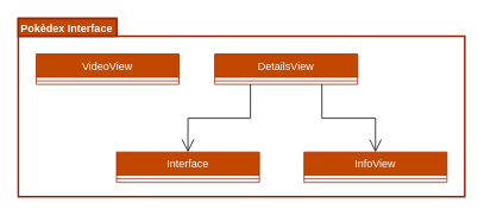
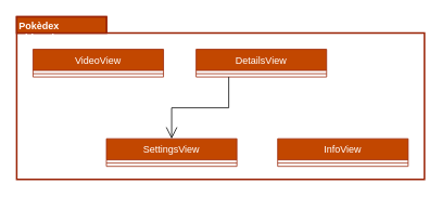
  <mxCell id="0" />
  <mxCell id="1" parent="0" />
  <mxCell id="2" value="Menu&amp;nbsp;Interface" style="shape=folder;fontStyle=1;spacingTop=0;tabWidth=110;tabHeight=20;tabPosition=left;html=1;verticalAlign=top;spacing=0;align=left;spacingLeft=4;strokeWidth=2;strokeColor=#992306;noLabel=0;movableLabel=0;" parent="1" vertex="1"><mxGeometry x="20" y="20" width="500" height="200" as="geometry" /></mxCell>
- <mxCell id="3" value="Pokèdex Interface&lt;br&gt;" style="rounded=0;whiteSpace=wrap;html=1;strokeColor=#992306;strokeWidth=2;align=left;verticalAlign=top;fillColor=#C24700;fontColor=#ffffff;spacing=0;spacingLeft=3;fontStyle=1" parent="1" vertex="1"><mxGeometry x="20" y="20" width="110" height="20" as="geometry" /></mxCell>
+ <mxCell id="3" value="Pokèdex VideoView&lt;br&gt;" style="rounded=0;whiteSpace=wrap;html=1;strokeColor=#992306;strokeWidth=2;align=left;verticalAlign=top;fillColor=#C24700;fontColor=#ffffff;spacing=0;spacingLeft=3;fontStyle=1" parent="1" vertex="1"><mxGeometry x="20" y="20" width="110" height="20" as="geometry" /></mxCell>
  <mxCell id="4" value="VideoView" style="swimlane;fontStyle=0;align=center;verticalAlign=top;childLayout=stackLayout;horizontal=1;startSize=26;horizontalStack=0;resizeParent=1;resizeLast=0;collapsible=1;marginBottom=0;rounded=0;shadow=0;strokeWidth=1;strokeColor=#992306;fillColor=#C24700;fontColor=#FFFFFF;" parent="1" vertex="1"><mxGeometry x="40" y="60" width="160" height="34" as="geometry"><mxRectangle x="254" y="150" width="160" height="26" as="alternateBounds" /></mxGeometry></mxCell>
  <mxCell id="5" value="" style="line;html=1;strokeWidth=1;align=left;verticalAlign=middle;spacingTop=-1;spacingLeft=3;spacingRight=3;rotatable=0;labelPosition=right;points=[];portConstraint=eastwest;strokeColor=#992306;" parent="4" vertex="1"><mxGeometry y="26" width="160" height="8" as="geometry" /></mxCell>
  <mxCell id="6" value="DetailsView" style="swimlane;fontStyle=0;align=center;verticalAlign=top;childLayout=stackLayout;horizontal=1;startSize=26;horizontalStack=0;resizeParent=1;resizeLast=0;collapsible=1;marginBottom=0;rounded=0;shadow=0;strokeWidth=1;strokeColor=#992306;fillColor=#C24700;fontColor=#FFFFFF;" vertex="1" parent="1"><mxGeometry x="240" y="60" width="160" height="34" as="geometry"><mxRectangle x="254" y="150" width="160" height="26" as="alternateBounds" /></mxGeometry></mxCell>
  <mxCell id="7" value="" style="line;html=1;strokeWidth=1;align=left;verticalAlign=middle;spacingTop=-1;spacingLeft=3;spacingRight=3;rotatable=0;labelPosition=right;points=[];portConstraint=eastwest;strokeColor=#992306;" vertex="1" parent="6"><mxGeometry y="26" width="160" height="8" as="geometry" /></mxCell>
- <mxCell id="8" value="Interface" style="swimlane;fontStyle=0;align=center;verticalAlign=top;childLayout=stackLayout;horizontal=1;startSize=26;horizontalStack=0;resizeParent=1;resizeLast=0;collapsible=1;marginBottom=0;rounded=0;shadow=0;strokeWidth=1;strokeColor=#992306;fillColor=#C24700;fontColor=#FFFFFF;" vertex="1" parent="1"><mxGeometry x="130" y="170" width="160" height="34" as="geometry"><mxRectangle x="254" y="150" width="160" height="26" as="alternateBounds" /></mxGeometry></mxCell>
+ <mxCell id="8" value="SettingsView" style="swimlane;fontStyle=0;align=center;verticalAlign=top;childLayout=stackLayout;horizontal=1;startSize=26;horizontalStack=0;resizeParent=1;resizeLast=0;collapsible=1;marginBottom=0;rounded=0;shadow=0;strokeWidth=1;strokeColor=#992306;fillColor=#C24700;fontColor=#FFFFFF;" vertex="1" parent="1"><mxGeometry x="130" y="170" width="160" height="34" as="geometry"><mxRectangle x="254" y="150" width="160" height="26" as="alternateBounds" /></mxGeometry></mxCell>
  <mxCell id="9" value="" style="line;html=1;strokeWidth=1;align=left;verticalAlign=middle;spacingTop=-1;spacingLeft=3;spacingRight=3;rotatable=0;labelPosition=right;points=[];portConstraint=eastwest;strokeColor=#992306;" vertex="1" parent="8"><mxGeometry y="26" width="160" height="8" as="geometry" /></mxCell>
  <mxCell id="10" value="InfoView" style="swimlane;fontStyle=0;align=center;verticalAlign=top;childLayout=stackLayout;horizontal=1;startSize=26;horizontalStack=0;resizeParent=1;resizeLast=0;collapsible=1;marginBottom=0;rounded=0;shadow=0;strokeWidth=1;strokeColor=#992306;fillColor=#C24700;fontColor=#FFFFFF;" vertex="1" parent="1"><mxGeometry x="340" y="170" width="160" height="34" as="geometry"><mxRectangle x="254" y="150" width="160" height="26" as="alternateBounds" /></mxGeometry></mxCell>
  <mxCell id="11" value="" style="line;html=1;strokeWidth=1;align=left;verticalAlign=middle;spacingTop=-1;spacingLeft=3;spacingRight=3;rotatable=0;labelPosition=right;points=[];portConstraint=eastwest;strokeColor=#992306;" vertex="1" parent="10"><mxGeometry y="26" width="160" height="8" as="geometry" /></mxCell>
  <mxCell id="12" value="" style="endArrow=open;endFill=1;endSize=12;html=1;exitX=0.25;exitY=1;exitDx=0;exitDy=0;entryX=0.5;entryY=0;entryDx=0;entryDy=0;edgeStyle=elbowEdgeStyle;elbow=vertical;rounded=0;" edge="1" parent="1" source="6" target="8"><mxGeometry width="160" relative="1" as="geometry"><mxPoint x="210" y="130" as="sourcePoint" /><mxPoint x="370" y="130" as="targetPoint" /></mxGeometry></mxCell>
- <mxCell id="13" value="" style="endArrow=open;endFill=1;endSize=12;html=1;entryX=0.5;entryY=0;entryDx=0;entryDy=0;exitX=0.75;exitY=1;exitDx=0;exitDy=0;edgeStyle=elbowEdgeStyle;elbow=vertical;rounded=0;" edge="1" parent="1" source="6" target="10"><mxGeometry width="160" relative="1" as="geometry"><mxPoint x="340" y="100" as="sourcePoint" /><mxPoint x="293" y="183" as="targetPoint" /></mxGeometry></mxCell>
